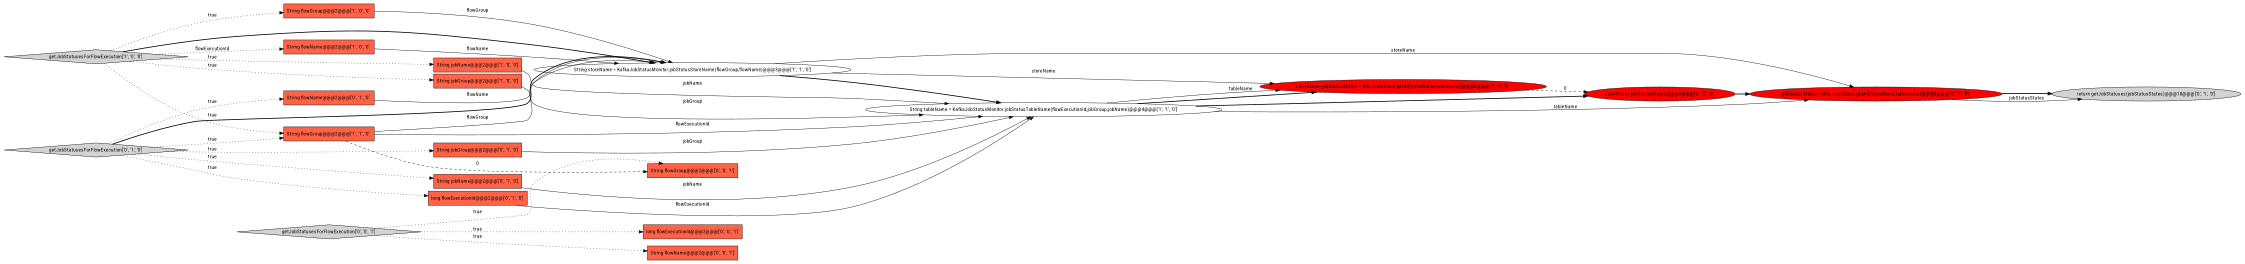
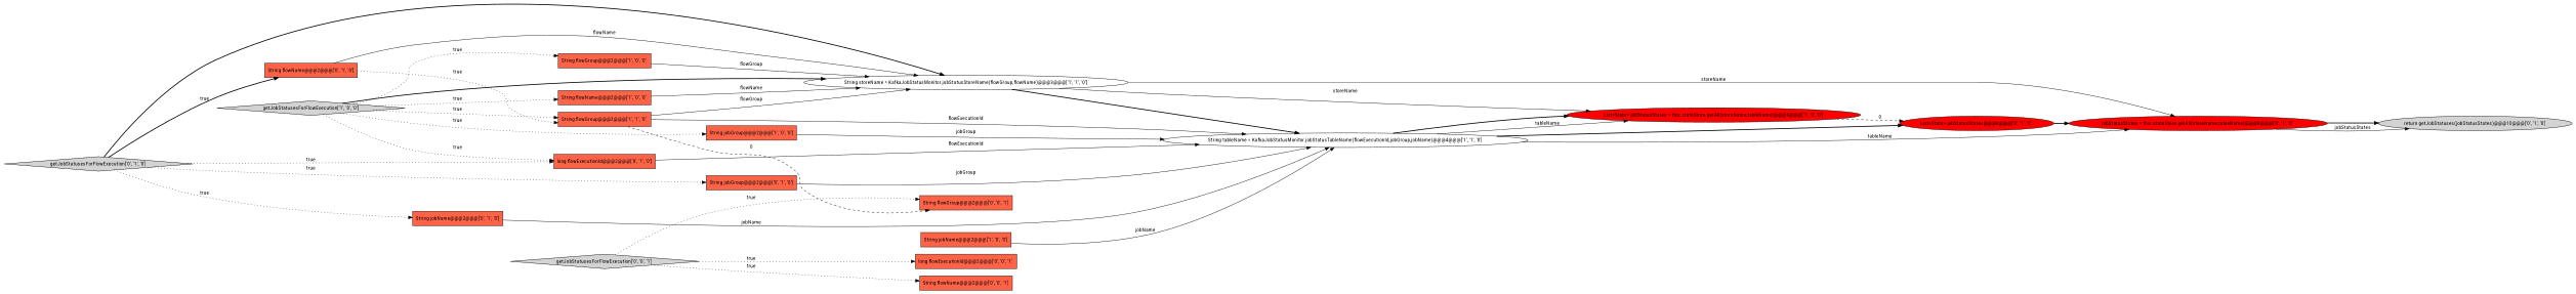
  digraph {
    fontname="Roboto Condensed"
    rankdir=LR
    node [fillcolor=tomato fontname="Roboto Condensed" shape=box style=filled]
    edge [fontname="Roboto Condensed" style=solid]
    n1 [fillcolor=lightgray label="getJobStatusesForFlowExecution['1', '0', '0']" shape=diamond]
    n2 [fillcolor=white label="String storeName = KafkaJobStatusMonitor.jobStatusStoreName(flowGroup,flowName)@@@3@@@['1', '1', '0']" shape=ellipse]
    n3 [label="String jobName@@@2@@@['1', '0', '0']"]
    n4 [label="String flowName@@@2@@@['1', '0', '0']"]
    n5 [label="String flowGroup@@@2@@@['1', '0', '0']"]
    n6 [label="String flowGroup@@@2@@@['1', '1', '0']"]
    n7 [label="String jobGroup@@@2@@@['1', '0', '0']"]
    n8 [fillcolor=white label="String tableName = KafkaJobStatusMonitor.jobStatusTableName(flowExecutionId,jobGroup,jobName)@@@4@@@['1', '1', '0']" shape=ellipse]
    n9 [fillcolor=red label="jobStatusStates = this.stateStore.getAll(storeName,tableName)@@@8@@@['0', '1', '0']" shape=ellipse]
    n10 [fillcolor=red label="List<State> jobStatusStates = this.stateStore.getAll(storeName,tableName)@@@6@@@['1', '0', '0']" shape=ellipse]
    n11 [label="String flowGroup@@@2@@@['0', '0', '1']"]
    n12 [label="String jobName@@@2@@@['0', '1', '0']"]
    n13 [fillcolor=red label="List<State> jobStatusStates@@@6@@@['0', '1', '0']" shape=ellipse]
    n14 [fillcolor=lightgray label="return getJobStatuses(jobStatusStates)@@@10@@@['0', '1', '0']" shape=ellipse]
    n15 [label="long flowExecutionId@@@2@@@['0', '1', '0']"]
    n16 [fillcolor=lightgray label="getJobStatusesForFlowExecution['0', '1', '0']" shape=diamond]
    n17 [label="String flowName@@@2@@@['0', '1', '0']"]
    n18 [label="String jobGroup@@@2@@@['0', '1', '0']"]
    n19 [label="String flowName@@@2@@@['0', '0', '1']"]
    n20 [fillcolor=lightgray label="getJobStatusesForFlowExecution['0', '0', '1']" shape=diamond]
    n21 [label="long flowExecutionId@@@2@@@['0', '0', '1']"]
    n1 -> n2 [style=bold]
-   n1 -> n3 [label=true style=dotted]
-   n1 -> n4 [label=flowExecutionId style=dotted]
+   n1 -> n15 [label=true style=dotted]
+   n1 -> n4 [label=true style=dotted]
    n1 -> n5 [label=true style=dotted]
    n1 -> n6 [label=true style=dotted]
    n1 -> n7 [label=true style=dotted]
    n2 -> n8 [style=bold]
    n2 -> n9 [label=storeName]
    n2 -> n10 [label=storeName]
    n3 -> n8 [label=jobName]
    n4 -> n2 [label=flowName]
    n5 -> n2 [label=flowGroup]
    n6 -> n2 [label=flowGroup]
    n6 -> n8 [label=flowExecutionId]
    n6 -> n11 [label=0 style=dashed]
    n7 -> n8 [label=jobGroup]
    n8 -> n9 [label=tableName]
    n8 -> n10 [style=bold]
    n8 -> n10 [label=tableName]
    n8 -> n13 [style=bold]
    n9 -> n14 [style=bold]
    n9 -> n14 [label=jobStatusStates]
    n10 -> n13 [label=0 style=dashed]
    n12 -> n8 [label=jobName]
    n13 -> n9 [style=bold]
    n15 -> n8 [label=flowExecutionId]
    n16 -> n2 [style=bold]
-   n16 -> n6 [label=true style=dotted]
+   n17 -> n6 [label=true style=dotted]
    n16 -> n12 [label=true style=dotted]
    n16 -> n15 [label=true style=dotted]
-   n16 -> n17 [label=true style=dotted]
+   n16 -> n17 [label=true style=bold]
    n16 -> n18 [label=true style=dotted]
    n17 -> n2 [label=flowName]
    n18 -> n8 [label=jobGroup]
    n20 -> n11 [label=true style=dotted]
    n20 -> n19 [label=true style=dotted]
    n20 -> n21 [label=true style=dotted]
  }
